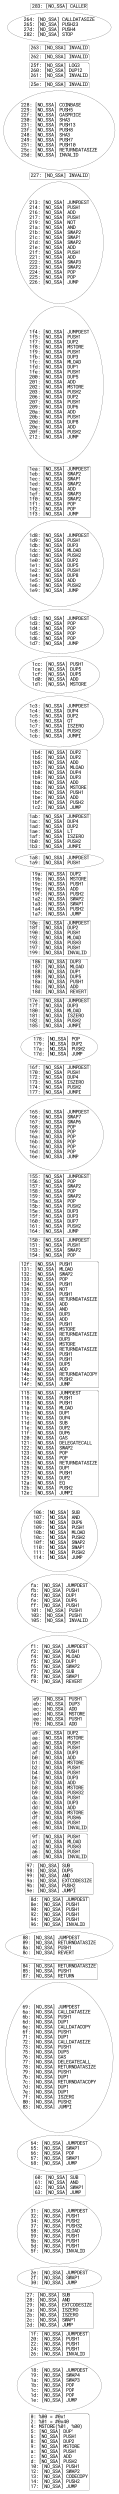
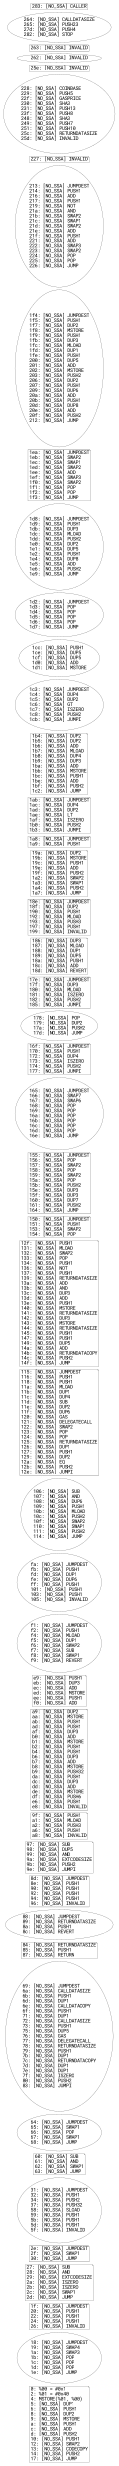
  digraph {
    rankdir=LR
    fontname="Roboto Mono"
    node [fontname="Roboto Mono" fontsize=30.0 rank=same shape=note]
    n1 [label="0: %00 = #0x1\l2: %01 = #0x40\l4: MSTORE(%01, %00)\l5: [NO_SSA] DUP1\l6: [NO_SSA] PUSH1\l8: [NO_SSA] DUP2\l9: [NO_SSA] MSTORE\la: [NO_SSA] PUSH1\lc: [NO_SSA] ADD\ld: [NO_SSA] PUSH2\l10: [NO_SSA] PUSH1\l12: [NO_SSA] SWAP2\l13: [NO_SSA] CODECOPY\l14: [NO_SSA] PUSH2\l17: [NO_SSA] JUMP\l"]
    n2 [label="18: [NO_SSA] JUMPDEST\l19: [NO_SSA] SWAP4\l1a: [NO_SSA] SWAP3\l1b: [NO_SSA] POP\l1c: [NO_SSA] POP\l1d: [NO_SSA] POP\l1e: [NO_SSA] JUMP\l" shape=ellipse]
    n3 [label="1f: [NO_SSA] JUMPDEST\l20: [NO_SSA] PUSH1\l22: [NO_SSA] PUSH1\l24: [NO_SSA] PUSH1\l26: [NO_SSA] INVALID\l"]
    n4 [label="27: [NO_SSA] SUB\l28: [NO_SSA] AND\l29: [NO_SSA] EXTCODESIZE\l2a: [NO_SSA] ISZERO\l2b: [NO_SSA] ISZERO\l2c: [NO_SSA] SWAP1\l2d: [NO_SSA] JUMP\l"]
-   n5 [label="2e: [NO_SSA] JUMPDEST\l2f: [NO_SSA] SWAP1\l30: [NO_SSA] JUMP\l" shape=ellipse]
+   n5 [label="2e: [NO_SSA] JUMPDEST\l2f: [NO_SSA] SWAP1\l30: [NO_SSA] JUMP\l"]
    n6 [label="31: [NO_SSA] JUMPDEST\l32: [NO_SSA] PUSH1\l34: [NO_SSA] PUSH2\l37: [NO_SSA] PUSH32\l58: [NO_SSA] SLOAD\l59: [NO_SSA] PUSH1\l5b: [NO_SSA] PUSH1\l5d: [NO_SSA] PUSH1\l5f: [NO_SSA] INVALID\l" shape=ellipse]
    n7 [label="60: [NO_SSA] SUB\l61: [NO_SSA] AND\l62: [NO_SSA] SWAP1\l63: [NO_SSA] JUMP\l"]
    n8 [label="64: [NO_SSA] JUMPDEST\l65: [NO_SSA] SWAP1\l66: [NO_SSA] POP\l67: [NO_SSA] SWAP1\l68: [NO_SSA] JUMP\l" shape=ellipse]
    n9 [label="69: [NO_SSA] JUMPDEST\l6a: [NO_SSA] CALLDATASIZE\l6b: [NO_SSA] PUSH1\l6d: [NO_SSA] DUP1\l6e: [NO_SSA] CALLDATACOPY\l6f: [NO_SSA] PUSH1\l71: [NO_SSA] DUP1\l72: [NO_SSA] CALLDATASIZE\l73: [NO_SSA] PUSH1\l75: [NO_SSA] DUP5\l76: [NO_SSA] GAS\l77: [NO_SSA] DELEGATECALL\l78: [NO_SSA] RETURNDATASIZE\l79: [NO_SSA] PUSH1\l7b: [NO_SSA] DUP1\l7c: [NO_SSA] RETURNDATACOPY\l7d: [NO_SSA] DUP1\l7e: [NO_SSA] DUP1\l7f: [NO_SSA] ISZERO\l80: [NO_SSA] PUSH2\l83: [NO_SSA] JUMPI\l" shape=ellipse]
    n10 [label="84: [NO_SSA] RETURNDATASIZE\l85: [NO_SSA] PUSH1\l87: [NO_SSA] RETURN\l"]
    n11 [label="88: [NO_SSA] JUMPDEST\l89: [NO_SSA] RETURNDATASIZE\l8a: [NO_SSA] PUSH1\l8c: [NO_SSA] REVERT\l" shape=ellipse]
    n12 [label="8d: [NO_SSA] JUMPDEST\l8e: [NO_SSA] PUSH1\l90: [NO_SSA] PUSH1\l92: [NO_SSA] PUSH1\l94: [NO_SSA] PUSH1\l96: [NO_SSA] INVALID\l"]
    n13 [label="97: [NO_SSA] SUB\l98: [NO_SSA] DUP5\l99: [NO_SSA] AND\l9a: [NO_SSA] EXTCODESIZE\l9b: [NO_SSA] PUSH2\l9e: [NO_SSA] JUMPI\l"]
    n14 [label="9f: [NO_SSA] PUSH1\la1: [NO_SSA] MLOAD\la2: [NO_SSA] PUSH3\la6: [NO_SSA] PUSH1\la8: [NO_SSA] INVALID\l"]
    n15 [label="a9: [NO_SSA] DUP2\laa: [NO_SSA] MSTORE\lab: [NO_SSA] PUSH1\lad: [NO_SSA] PUSH1\laf: [NO_SSA] DUP3\lb0: [NO_SSA] ADD\lb1: [NO_SSA] MSTORE\lb2: [NO_SSA] PUSH1\lb4: [NO_SSA] PUSH1\lb6: [NO_SSA] DUP3\lb7: [NO_SSA] ADD\lb8: [NO_SSA] MSTORE\lb9: [NO_SSA] PUSH32\lda: [NO_SSA] PUSH1\ldc: [NO_SSA] DUP3\ldd: [NO_SSA] ADD\lde: [NO_SSA] MSTORE\ldf: [NO_SSA] PUSH6\le6: [NO_SSA] PUSH1\le8: [NO_SSA] INVALID\l"]
    n16 [label="e9: [NO_SSA] PUSH1\leb: [NO_SSA] DUP3\lec: [NO_SSA] ADD\led: [NO_SSA] MSTORE\lee: [NO_SSA] PUSH1\lf0: [NO_SSA] ADD\l"]
    n17 [label="f1: [NO_SSA] JUMPDEST\lf2: [NO_SSA] PUSH1\lf4: [NO_SSA] MLOAD\lf5: [NO_SSA] DUP1\lf6: [NO_SSA] SWAP2\lf7: [NO_SSA] SUB\lf8: [NO_SSA] SWAP1\lf9: [NO_SSA] REVERT\l" shape=ellipse]
    n18 [label="fa: [NO_SSA] JUMPDEST\lfb: [NO_SSA] PUSH1\lfd: [NO_SSA] DUP1\lfe: [NO_SSA] DUP6\lff: [NO_SSA] PUSH1\l101: [NO_SSA] PUSH1\l103: [NO_SSA] PUSH1\l105: [NO_SSA] INVALID\l" shape=ellipse]
    n19 [label="106: [NO_SSA] SUB\l107: [NO_SSA] AND\l108: [NO_SSA] DUP6\l109: [NO_SSA] PUSH1\l10b: [NO_SSA] MLOAD\l10c: [NO_SSA] PUSH2\l10f: [NO_SSA] SWAP2\l110: [NO_SSA] SWAP1\l111: [NO_SSA] PUSH2\l114: [NO_SSA] JUMP\l" shape=ellipse]
    n20 [label="115: [NO_SSA] JUMPDEST\l116: [NO_SSA] PUSH1\l118: [NO_SSA] PUSH1\l11a: [NO_SSA] MLOAD\l11b: [NO_SSA] DUP1\l11c: [NO_SSA] DUP4\l11d: [NO_SSA] SUB\l11e: [NO_SSA] DUP2\l11f: [NO_SSA] DUP6\l120: [NO_SSA] GAS\l121: [NO_SSA] DELEGATECALL\l122: [NO_SSA] SWAP2\l123: [NO_SSA] POP\l124: [NO_SSA] POP\l125: [NO_SSA] RETURNDATASIZE\l126: [NO_SSA] DUP1\l127: [NO_SSA] PUSH1\l129: [NO_SSA] DUP2\l12a: [NO_SSA] EQ\l12b: [NO_SSA] PUSH2\l12e: [NO_SSA] JUMPI\l"]
    n21 [label="12f: [NO_SSA] PUSH1\l131: [NO_SSA] MLOAD\l132: [NO_SSA] SWAP2\l133: [NO_SSA] POP\l134: [NO_SSA] PUSH1\l136: [NO_SSA] NOT\l137: [NO_SSA] PUSH1\l139: [NO_SSA] RETURNDATASIZE\l13a: [NO_SSA] ADD\l13b: [NO_SSA] AND\l13c: [NO_SSA] DUP3\l13d: [NO_SSA] ADD\l13e: [NO_SSA] PUSH1\l140: [NO_SSA] MSTORE\l141: [NO_SSA] RETURNDATASIZE\l142: [NO_SSA] DUP3\l143: [NO_SSA] MSTORE\l144: [NO_SSA] RETURNDATASIZE\l145: [NO_SSA] PUSH1\l147: [NO_SSA] PUSH1\l149: [NO_SSA] DUP5\l14a: [NO_SSA] ADD\l14b: [NO_SSA] RETURNDATACOPY\l14c: [NO_SSA] PUSH2\l14f: [NO_SSA] JUMP\l"]
    n22 [label="150: [NO_SSA] JUMPDEST\l151: [NO_SSA] PUSH1\l153: [NO_SSA] SWAP2\l154: [NO_SSA] POP\l"]
    n23 [label="155: [NO_SSA] JUMPDEST\l156: [NO_SSA] POP\l157: [NO_SSA] SWAP2\l158: [NO_SSA] POP\l159: [NO_SSA] SWAP2\l15a: [NO_SSA] POP\l15b: [NO_SSA] PUSH2\l15e: [NO_SSA] DUP3\l15f: [NO_SSA] DUP3\l160: [NO_SSA] DUP7\l161: [NO_SSA] PUSH2\l164: [NO_SSA] JUMP\l"]
    n24 [label="165: [NO_SSA] JUMPDEST\l166: [NO_SSA] SWAP7\l167: [NO_SSA] SWAP6\l168: [NO_SSA] POP\l169: [NO_SSA] POP\l16a: [NO_SSA] POP\l16b: [NO_SSA] POP\l16c: [NO_SSA] POP\l16d: [NO_SSA] POP\l16e: [NO_SSA] JUMP\l" shape=ellipse]
    n25 [label="16f: [NO_SSA] JUMPDEST\l170: [NO_SSA] PUSH1\l172: [NO_SSA] DUP4\l173: [NO_SSA] ISZERO\l174: [NO_SSA] PUSH2\l177: [NO_SSA] JUMPI\l"]
    n26 [label="178: [NO_SSA] POP\l179: [NO_SSA] DUP2\l17a: [NO_SSA] PUSH2\l17d: [NO_SSA] JUMP\l" shape=ellipse]
    n27 [label="17e: [NO_SSA] JUMPDEST\l17f: [NO_SSA] DUP3\l180: [NO_SSA] MLOAD\l181: [NO_SSA] ISZERO\l182: [NO_SSA] PUSH2\l185: [NO_SSA] JUMPI\l"]
    n28 [label="186: [NO_SSA] DUP3\l187: [NO_SSA] MLOAD\l188: [NO_SSA] DUP1\l189: [NO_SSA] DUP5\l18a: [NO_SSA] PUSH1\l18c: [NO_SSA] ADD\l18d: [NO_SSA] REVERT\l"]
    n29 [label="18e: [NO_SSA] JUMPDEST\l18f: [NO_SSA] DUP2\l190: [NO_SSA] PUSH1\l192: [NO_SSA] MLOAD\l193: [NO_SSA] PUSH3\l197: [NO_SSA] PUSH1\l199: [NO_SSA] INVALID\l"]
    n30 [label="19a: [NO_SSA] DUP2\l19b: [NO_SSA] MSTORE\l19c: [NO_SSA] PUSH1\l19e: [NO_SSA] ADD\l19f: [NO_SSA] PUSH2\l1a2: [NO_SSA] SWAP2\l1a3: [NO_SSA] SWAP1\l1a4: [NO_SSA] PUSH2\l1a7: [NO_SSA] JUMP\l"]
-   n31 [label="1a8: [NO_SSA] JUMPDEST\l1a9: [NO_SSA] PUSH1\l" shape=ellipse]
+   n31 [label="1a8: [NO_SSA] JUMPDEST\l1a9: [NO_SSA] PUSH1\l"]
    n32 [label="1ab: [NO_SSA] JUMPDEST\l1ac: [NO_SSA] DUP4\l1ad: [NO_SSA] DUP2\l1ae: [NO_SSA] LT\l1af: [NO_SSA] ISZERO\l1b0: [NO_SSA] PUSH2\l1b3: [NO_SSA] JUMPI\l"]
    n33 [label="1b4: [NO_SSA] DUP2\l1b5: [NO_SSA] DUP2\l1b6: [NO_SSA] ADD\l1b7: [NO_SSA] MLOAD\l1b8: [NO_SSA] DUP4\l1b9: [NO_SSA] DUP3\l1ba: [NO_SSA] ADD\l1bb: [NO_SSA] MSTORE\l1bc: [NO_SSA] PUSH1\l1be: [NO_SSA] ADD\l1bf: [NO_SSA] PUSH2\l1c2: [NO_SSA] JUMP\l"]
    n34 [label="1c3: [NO_SSA] JUMPDEST\l1c4: [NO_SSA] DUP4\l1c5: [NO_SSA] DUP2\l1c6: [NO_SSA] GT\l1c7: [NO_SSA] ISZERO\l1c8: [NO_SSA] PUSH2\l1cb: [NO_SSA] JUMPI\l" shape=ellipse]
    n35 [label="1cc: [NO_SSA] PUSH1\l1ce: [NO_SSA] DUP5\l1cf: [NO_SSA] DUP5\l1d0: [NO_SSA] ADD\l1d1: [NO_SSA] MSTORE\l" shape=ellipse]
    n36 [label="1d2: [NO_SSA] JUMPDEST\l1d3: [NO_SSA] POP\l1d4: [NO_SSA] POP\l1d5: [NO_SSA] POP\l1d6: [NO_SSA] POP\l1d7: [NO_SSA] JUMP\l" shape=ellipse]
    n37 [label="1d8: [NO_SSA] JUMPDEST\l1d9: [NO_SSA] PUSH1\l1db: [NO_SSA] DUP3\l1dc: [NO_SSA] MLOAD\l1dd: [NO_SSA] PUSH2\l1e0: [NO_SSA] DUP2\l1e1: [NO_SSA] DUP5\l1e2: [NO_SSA] PUSH1\l1e4: [NO_SSA] DUP8\l1e5: [NO_SSA] ADD\l1e6: [NO_SSA] PUSH2\l1e9: [NO_SSA] JUMP\l" shape=ellipse]
    n38 [label="1ea: [NO_SSA] JUMPDEST\l1eb: [NO_SSA] SWAP2\l1ec: [NO_SSA] SWAP1\l1ed: [NO_SSA] SWAP2\l1ee: [NO_SSA] ADD\l1ef: [NO_SSA] SWAP3\l1f0: [NO_SSA] SWAP2\l1f1: [NO_SSA] POP\l1f2: [NO_SSA] POP\l1f3: [NO_SSA] JUMP\l"]
    n39 [label="1f4: [NO_SSA] JUMPDEST\l1f5: [NO_SSA] PUSH1\l1f7: [NO_SSA] DUP2\l1f8: [NO_SSA] MSTORE\l1f9: [NO_SSA] PUSH1\l1fb: [NO_SSA] DUP3\l1fc: [NO_SSA] MLOAD\l1fd: [NO_SSA] DUP1\l1fe: [NO_SSA] PUSH1\l200: [NO_SSA] DUP5\l201: [NO_SSA] ADD\l202: [NO_SSA] MSTORE\l203: [NO_SSA] PUSH2\l206: [NO_SSA] DUP2\l207: [NO_SSA] PUSH1\l209: [NO_SSA] DUP6\l20a: [NO_SSA] ADD\l20b: [NO_SSA] PUSH1\l20d: [NO_SSA] DUP8\l20e: [NO_SSA] ADD\l20f: [NO_SSA] PUSH2\l212: [NO_SSA] JUMP\l" shape=ellipse]
    n40 [label="213: [NO_SSA] JUMPDEST\l214: [NO_SSA] PUSH1\l216: [NO_SSA] ADD\l217: [NO_SSA] PUSH1\l219: [NO_SSA] NOT\l21a: [NO_SSA] AND\l21b: [NO_SSA] SWAP2\l21c: [NO_SSA] SWAP1\l21d: [NO_SSA] SWAP2\l21e: [NO_SSA] ADD\l21f: [NO_SSA] PUSH1\l221: [NO_SSA] ADD\l222: [NO_SSA] SWAP3\l223: [NO_SSA] SWAP2\l224: [NO_SSA] POP\l225: [NO_SSA] POP\l226: [NO_SSA] JUMP\l" shape=ellipse]
    n41 [label="227: [NO_SSA] INVALID\l"]
    n42 [label="228: [NO_SSA] COINBASE\l229: [NO_SSA] PUSH5\l22f: [NO_SSA] GASPRICE\l230: [NO_SSA] SHA3\l231: [NO_SSA] PUSH13\l23f: [NO_SSA] PUSH8\l248: [NO_SSA] SHA3\l249: [NO_SSA] PUSH7\l251: [NO_SSA] PUSH10\l25c: [NO_SSA] RETURNDATASIZE\l25d: [NO_SSA] INVALID\l" shape=ellipse]
    n43 [label="25e: [NO_SSA] INVALID\l"]
-   n44 [label="25f: [NO_SSA] LOG3\l260: [NO_SSA] DUP12\l261: [NO_SSA] INVALID\l"]
-   n45 [label="262: [NO_SSA] INVALID\l"]
+   n45 [label="262: [NO_SSA] INVALID\l" shape=ellipse]
    n46 [label="263: [NO_SSA] INVALID\l"]
    n47 [label="264: [NO_SSA] CALLDATASIZE\l265: [NO_SSA] PUSH23\l27d: [NO_SSA] PUSH4\l282: [NO_SSA] STOP\l" shape=ellipse]
    n48 [label="283: [NO_SSA] CALLER\l"]
    subgraph sub_1 {
      n1
      n2
      n3
      n4
      n5
      n6
      n7
      n8
      n9
      n10
      n11
      n12
      n13
      n14
      n15
      n16
      n17
      n18
      n19
      n20
      n21
      n22
      n23
      n24
      n25
      n26
      n27
      n28
      n29
      n30
      n31
      n32
      n33
      n34
      n35
      n36
      n37
      n38
      n39
      n40
      n41
      n42
      n43
-     n44
      n45
      n46
      n47
      n48
    }
  }
